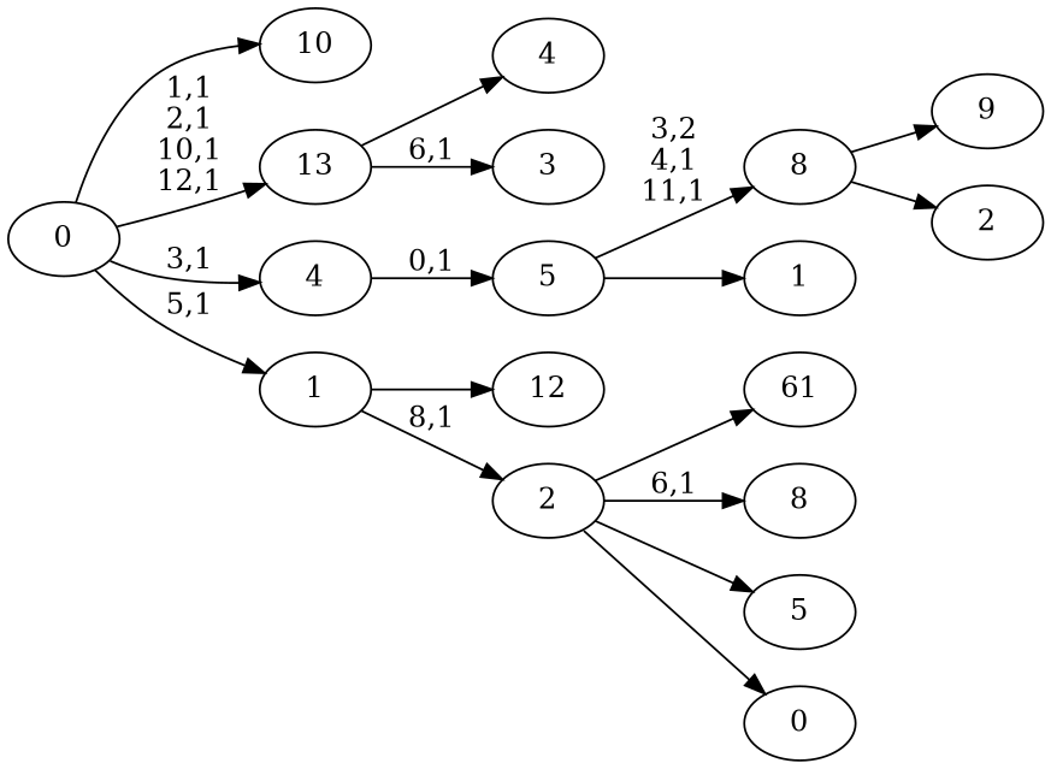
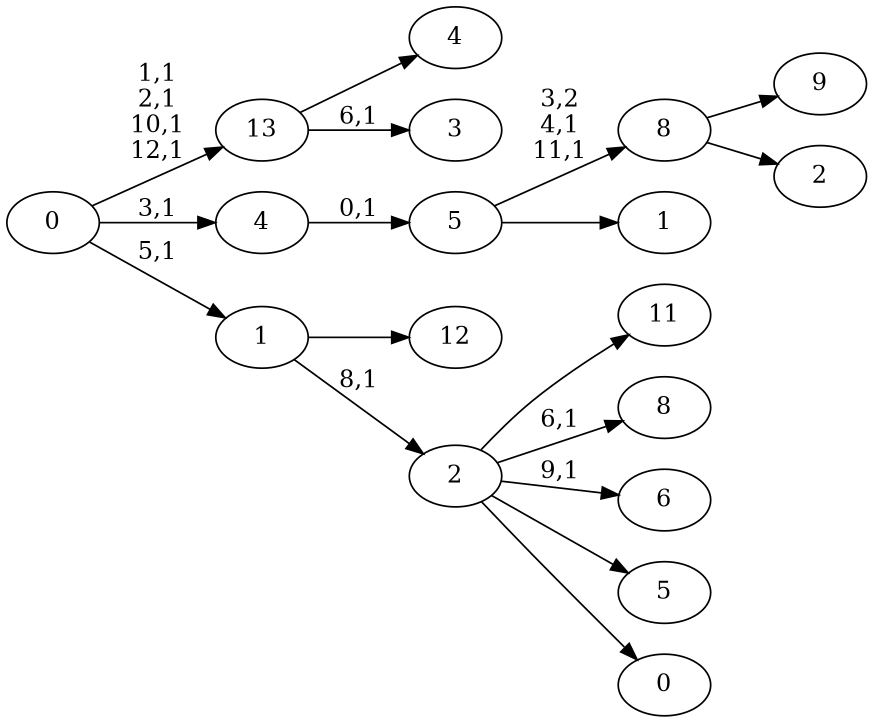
  digraph {
    rankdir=LR
    n1 [label=12]
-   n2 [label=61]
-   n3 [label=10]
+   n2 [label=11]
    n4 [label=9]
    n5 [label=8]
+   n6 [label=6]
    n7 [label=5]
    n8 [label=4]
    n9 [label=3]
    13
    n11 [label=2]
    8
    n13 [label=1]
    5
    4
    n16 [label=0]
    2
    1
    0
    13 -> n8
    13 -> n9 [label="6,1"]
    8 -> n4
    8 -> n11
    5 -> 8 [label="3,2\n4,1\n11,1"]
    5 -> n13
    4 -> 5 [label="0,1"]
    2 -> n2
    2 -> n5 [label="6,1"]
+   2 -> n6 [label="9,1"]
    2 -> n7
    2 -> n16
    1 -> n1
    1 -> 2 [label="8,1"]
-   0 -> n3
    0 -> 13 [label="1,1\n2,1\n10,1\n12,1"]
    0 -> 4 [label="3,1"]
    0 -> 1 [label="5,1"]
  }
